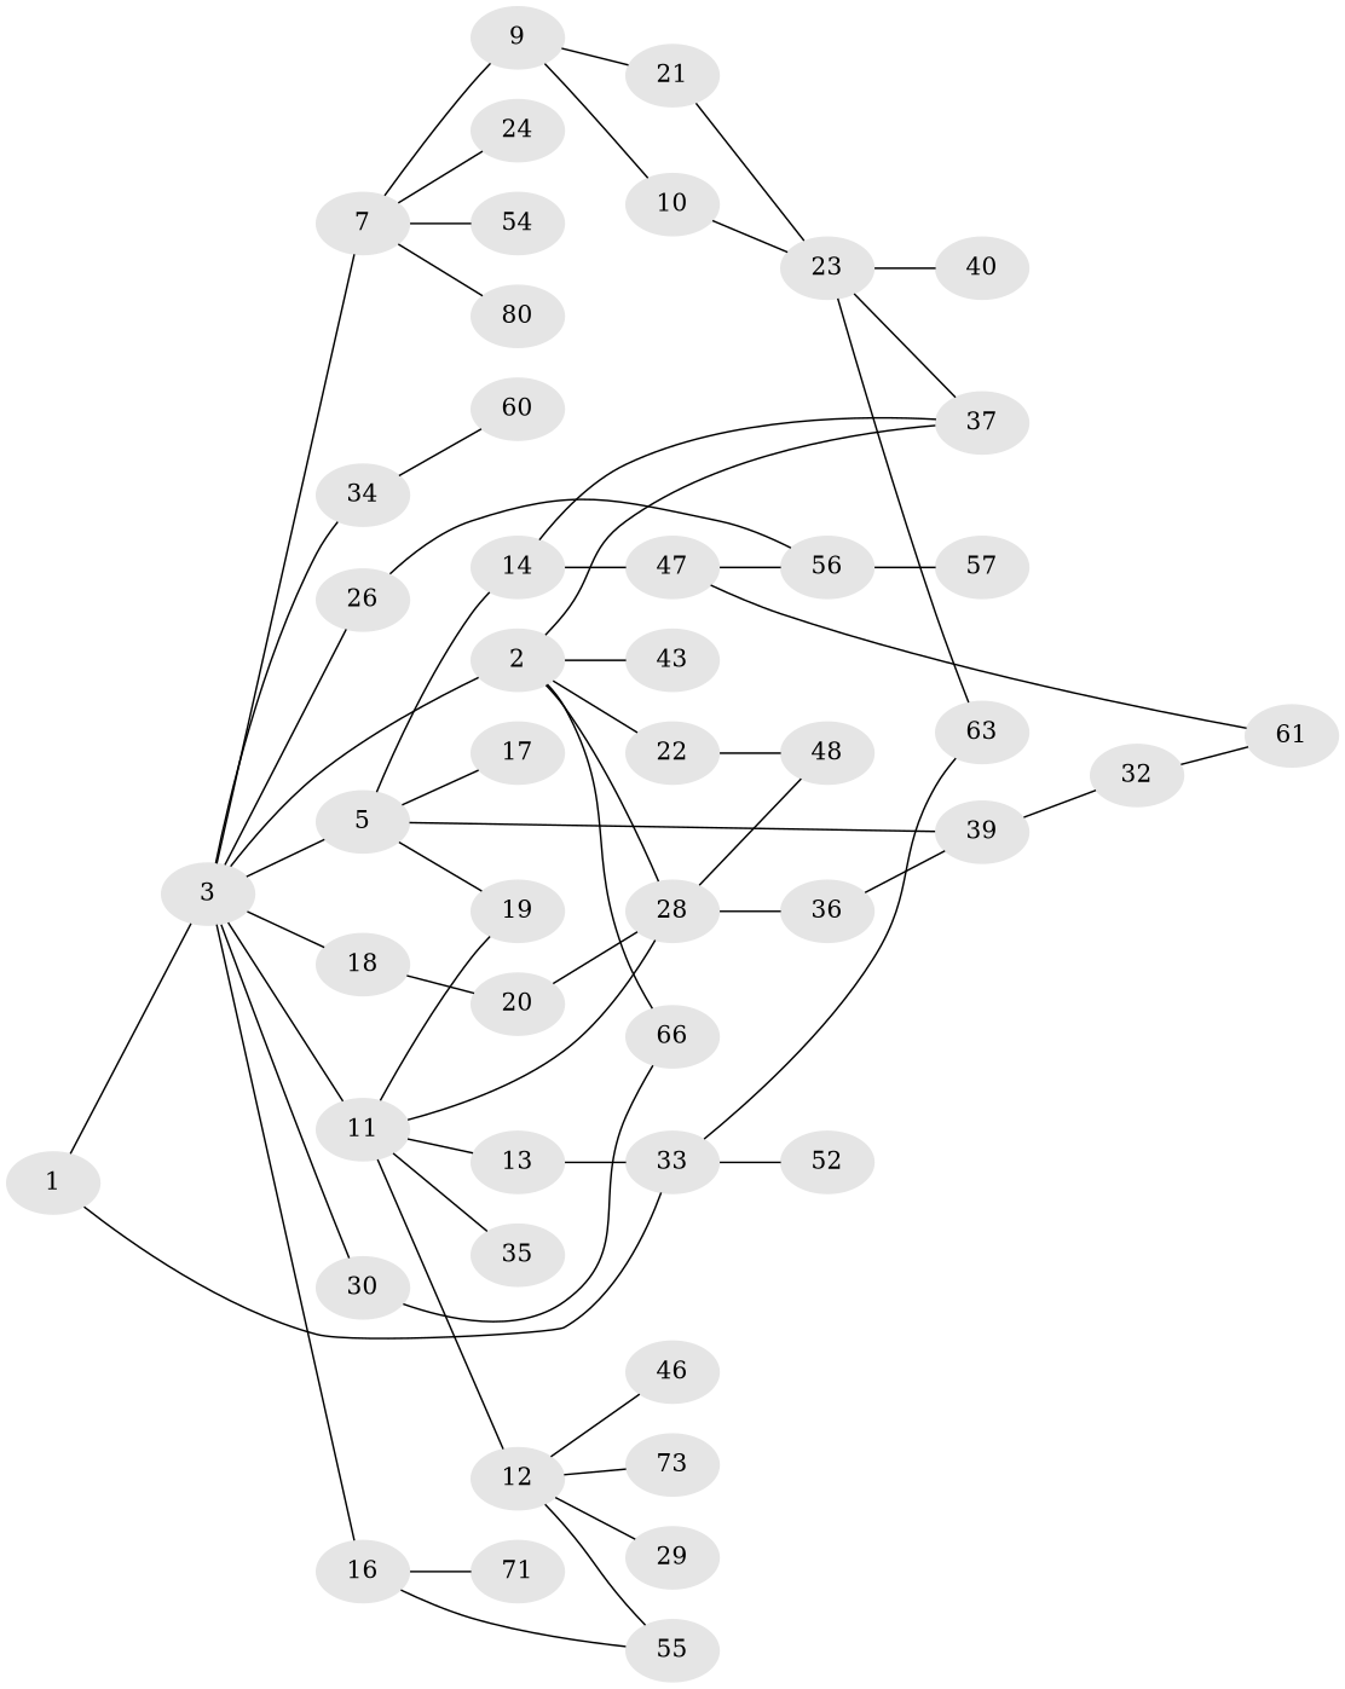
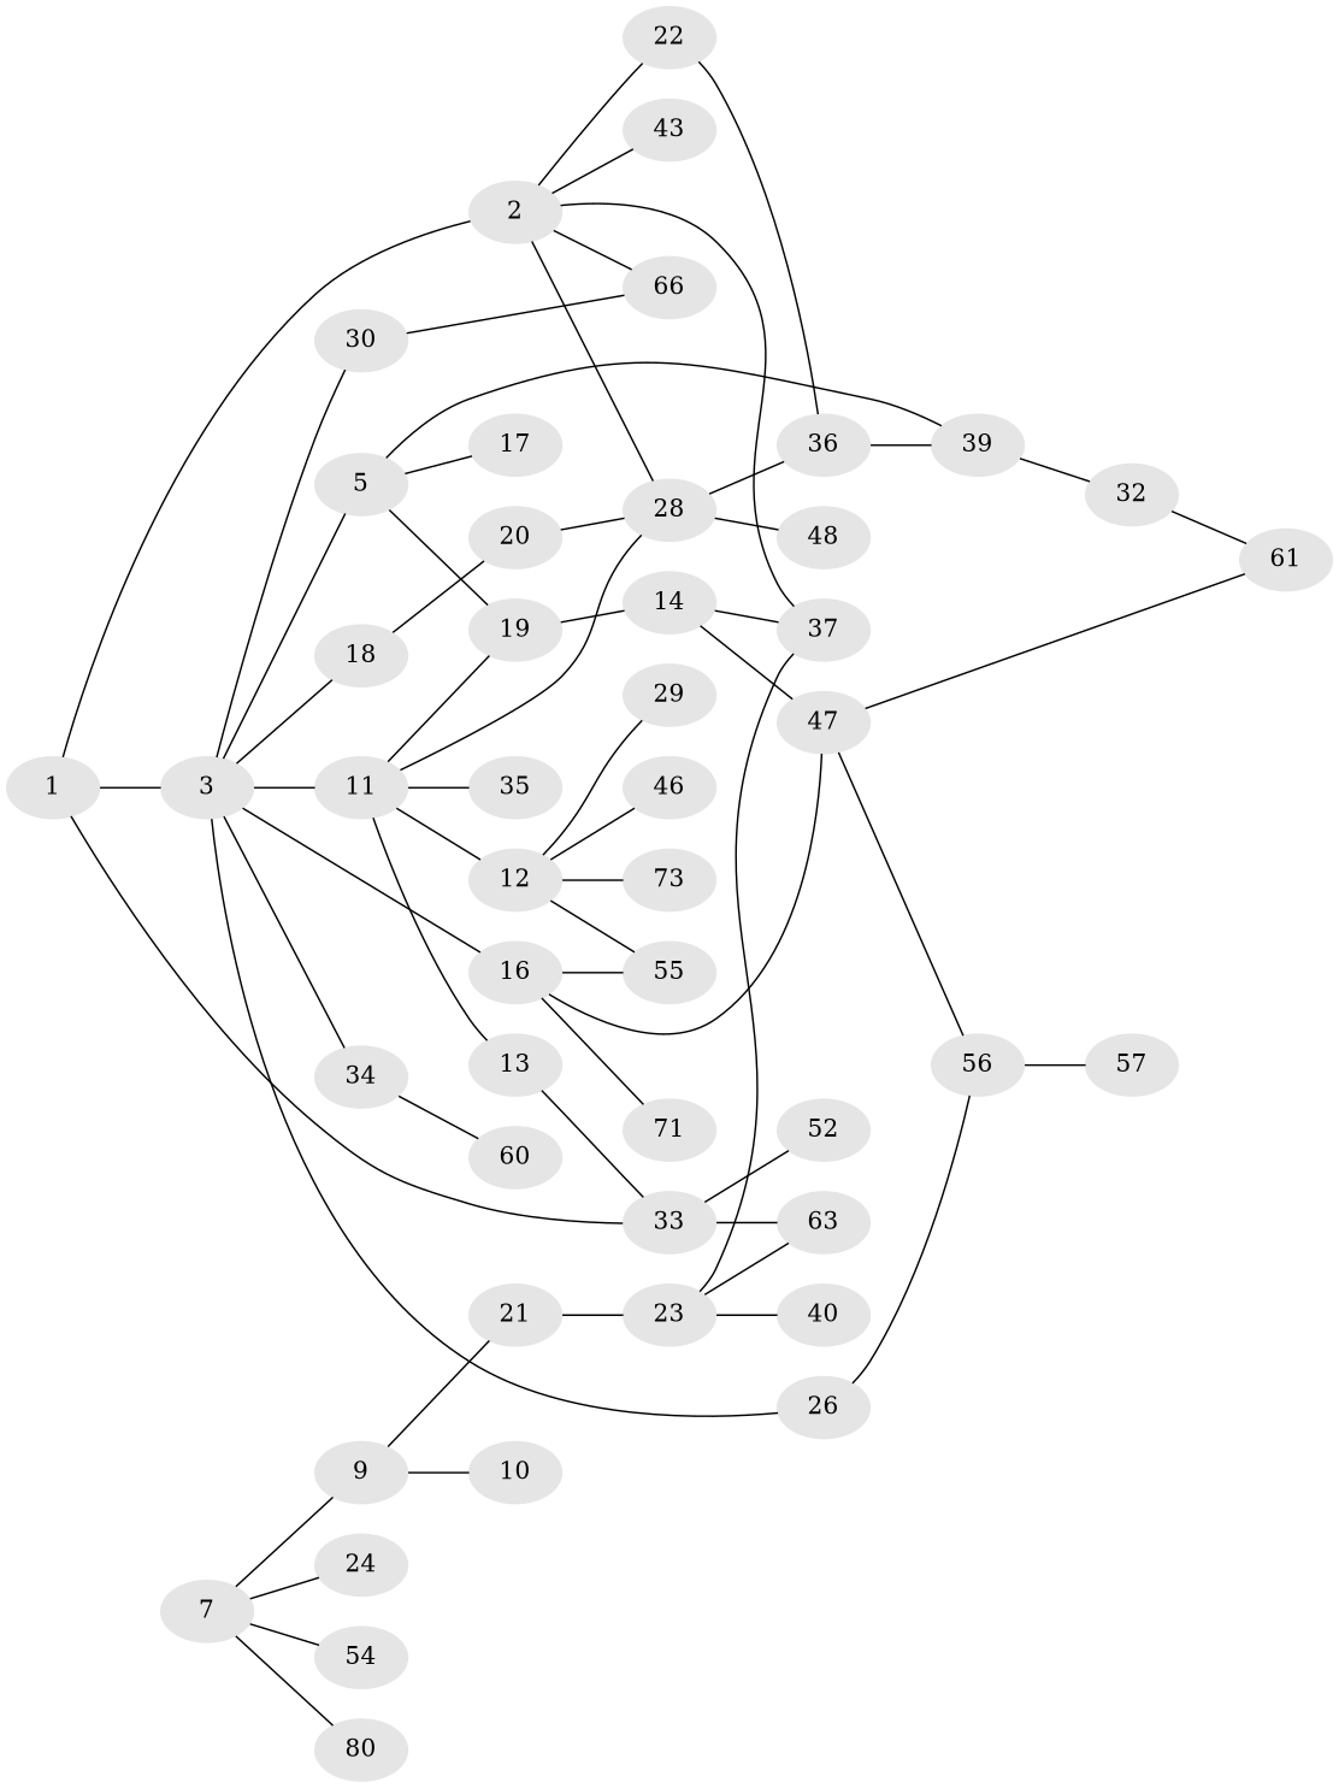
  graph {
    rankdir=LR
    node [color=gray90 style=filled]
    1 [super="+25"]
    2 [super="+8"]
    3 [super="+4"]
    33 [super="+38"]
    22 [super="+34"]
    28 [super="+76"]
    37
    43 [super="+70"]
    66 [super="+68"]
    5 [super="+6"]
    7 [super="+78"]
    11 [super="+32"]
    16
    18 [super="+41"]
    26
    30
    n17 [label=34 super="+49"]
    52 [super="+72"]
    63
    48 [super="+58"]
    36 [super="+69"]
    14 [super="+67"]
    17 [super="+31"]
    19 [super="+75"]
    39 [super="+45"]
    9
    24
    54 [super="+74"]
    80
    12 [super="+15"]
    13
    35
    55 [super="+77"]
    47 [super="+62"]
    71
    20 [super="+50"]
    56 [super="+79"]
    60 [super="+65"]
    n39 [label=32 super="+51"]
    10
    21 [super="+59"]
    23 [super="+27"]
    40
    29 [super="+53"]
    46
    73
    61 [super="+64"]
    57
-   3 -- 2
+   1 -- 2
    1 -- 3
    1 -- 33
    2 -- 22
    2 -- 28
    2 -- 37
    2 -- 43
    2 -- 66
    3 -- 5
-   3 -- 7
    3 -- 11
    3 -- 16
    3 -- 18
    3 -- 26
    3 -- 30
    3 -- n17
    33 -- 52 [weight=2]
    33 -- 63
-   22 -- 48
+   22 -- 36
    28 -- 48
    28 -- 36
-   5 -- 14 [weight=2]
+   19 -- 14 [weight=2]
    5 -- 17
    5 -- 19
    5 -- 39
    7 -- 9
    7 -- 24
    7 -- 54
    7 -- 80
    11 -- 28
    11 -- 19
    11 -- 12
    11 -- 13
    11 -- 35
    16 -- 55
+   16 -- 47
    16 -- 71
    18 -- 20
    26 -- 56
    30 -- 66
    n17 -- 60
    36 -- 39
    14 -- 37
    14 -- 47 [weight=2]
    39 -- n39
    9 -- 10
    9 -- 21
    12 -- 55
    12 -- 29
    12 -- 46
    12 -- 73
    13 -- 33
    47 -- 56
    47 -- 61
    20 -- 28
    56 -- 57
    n39 -- 61
-   10 -- 23
    21 -- 23
    23 -- 37
    23 -- 63
    23 -- 40
  }
